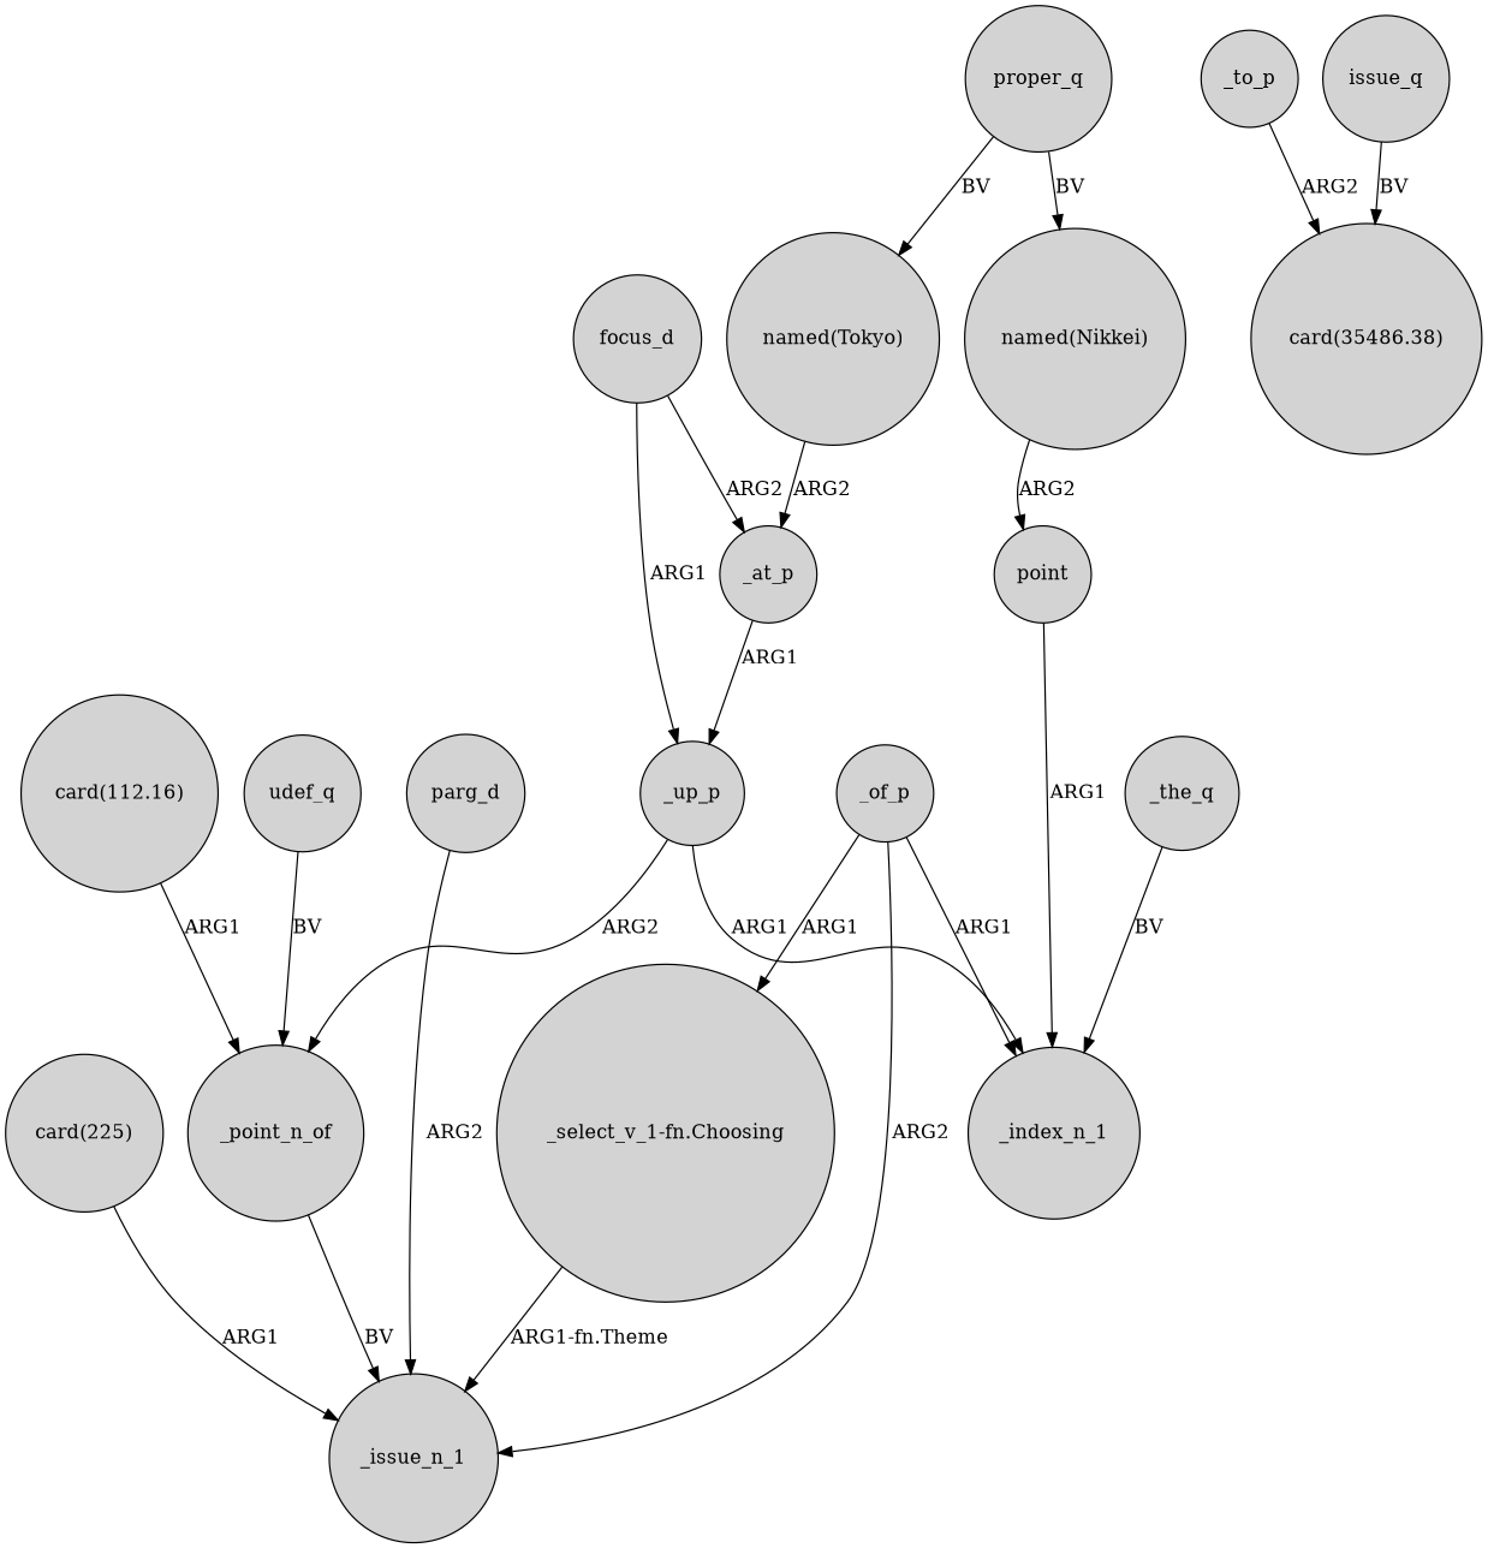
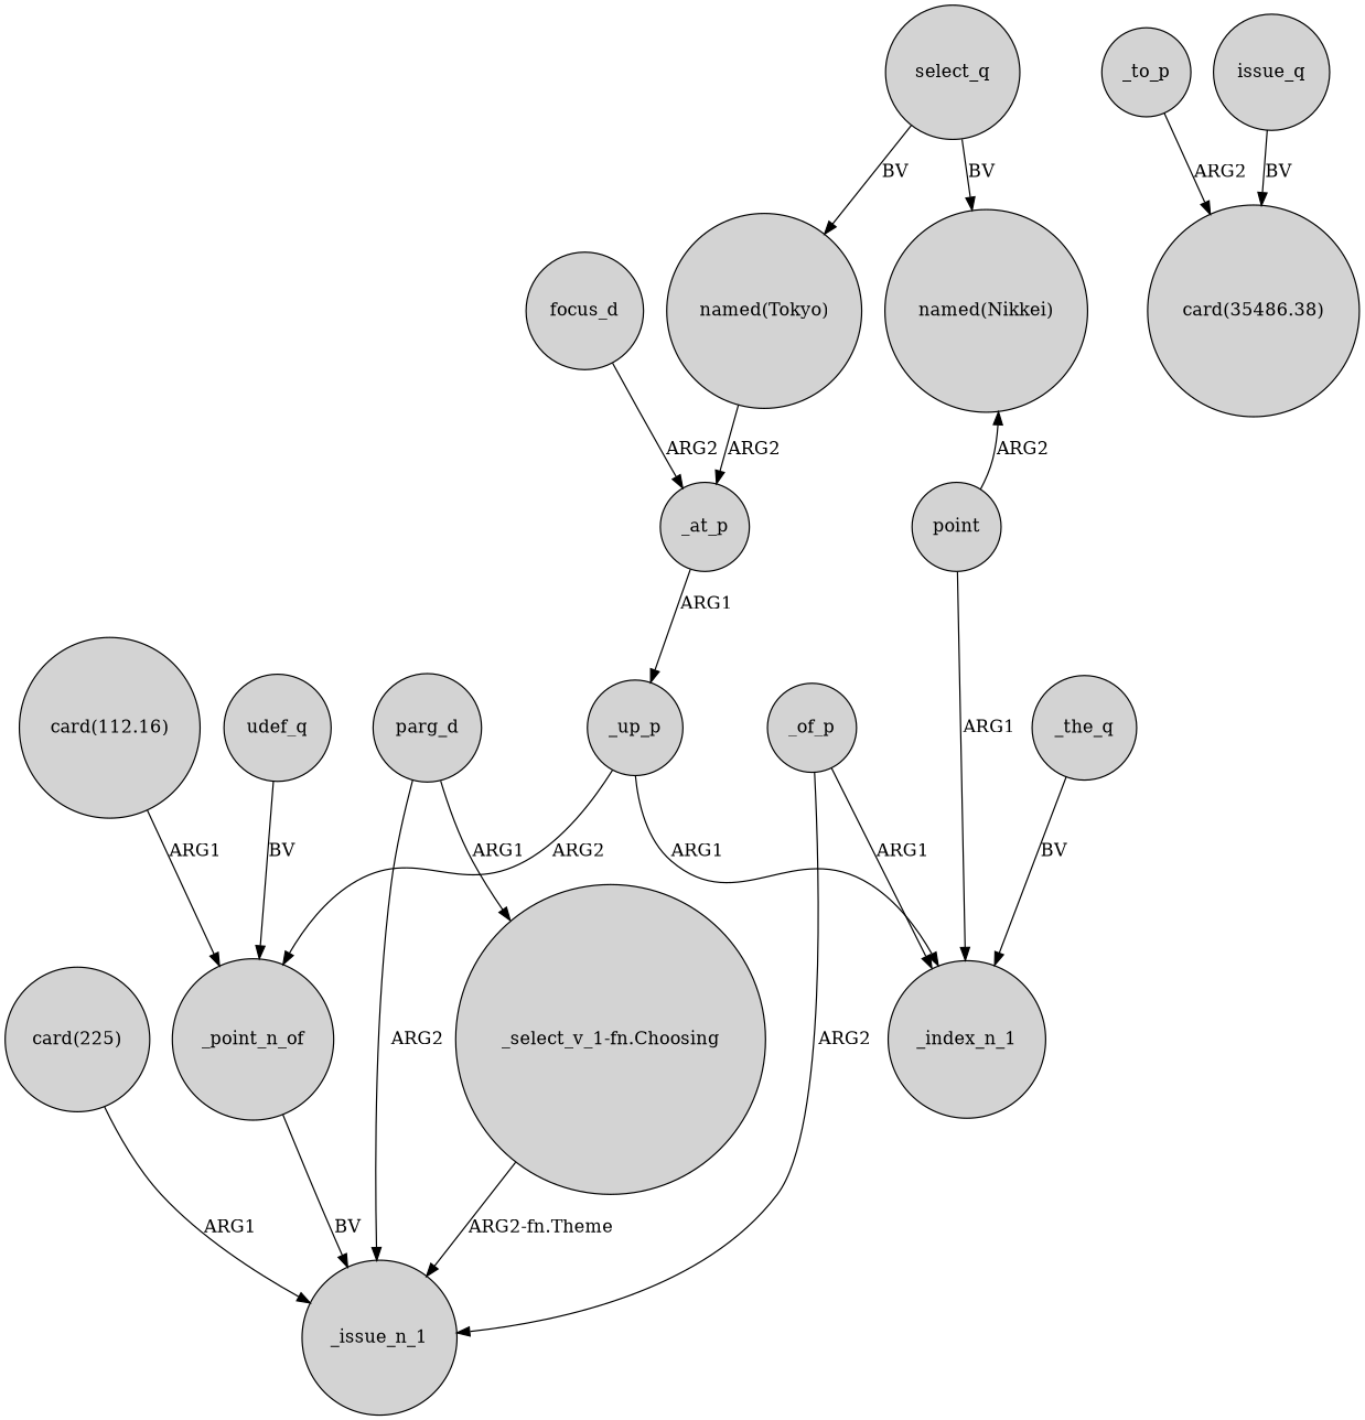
  digraph {
    node [shape=circle style=filled]
    "card(225)"
    _issue_n_1
    _of_p
    _index_n_1
    "card(112.16)"
    _point_n_of
    focus_d
    _up_p
    _at_p
    "named(Tokyo)"
-   proper_q
+   proper_q [label=select_q]
    "named(Nikkei)"
    parg_d
    "_select_v_1-fn.Choosing"
    _to_p
    "card(35486.38)"
    n17 [label=issue_q]
    n18 [label=point]
    udef_q
    _the_q
    "card(225)" -> _issue_n_1 [label=ARG1]
    _of_p -> _issue_n_1 [label=ARG2]
    _of_p -> _index_n_1 [label=ARG1]
    "card(112.16)" -> _point_n_of [label=ARG1]
    _point_n_of -> _issue_n_1 [label=BV]
-   focus_d -> _up_p [label=ARG1]
    focus_d -> _at_p [label=ARG2]
    _up_p -> _index_n_1 [label=ARG1]
    _up_p -> _point_n_of [label=ARG2]
    _at_p -> _up_p [label=ARG1]
    "named(Tokyo)" -> _at_p [label=ARG2]
    proper_q -> "named(Tokyo)" [label=BV]
    proper_q -> "named(Nikkei)" [label=BV]
    parg_d -> _issue_n_1 [label=ARG2]
-   _of_p -> "_select_v_1-fn.Choosing" [label=ARG1]
-   "_select_v_1-fn.Choosing" -> _issue_n_1 [label="ARG1-fn.Theme"]
+   parg_d -> "_select_v_1-fn.Choosing" [label=ARG1]
+   "_select_v_1-fn.Choosing" -> _issue_n_1 [label="ARG2-fn.Theme"]
    _to_p -> "card(35486.38)" [label=ARG2]
    n17 -> "card(35486.38)" [label=BV]
    n18 -> _index_n_1 [label=ARG1]
-   "named(Nikkei)" -> n18 [label=ARG2]
+   n18 -> "named(Nikkei)" [label=ARG2]
    udef_q -> _point_n_of [label=BV]
    _the_q -> _index_n_1 [label=BV]
  }
